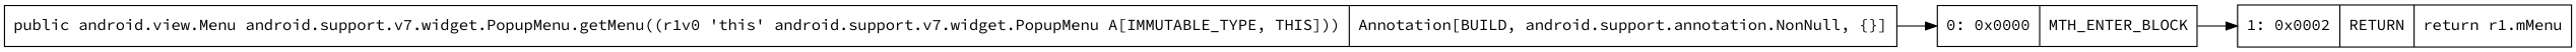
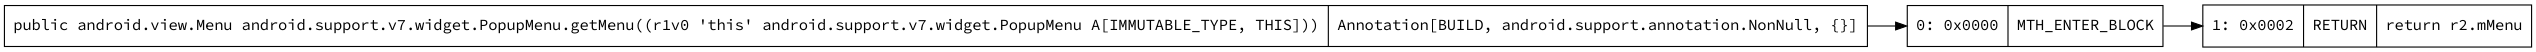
  digraph {
    rankdir=LR
    fontname="Source Code Pro"
    node [shape=record fontname="Source Code Pro"]
    edge [fontname="Source Code Pro"]
    n1 [label="{0\:\ 0x0000|MTH_ENTER_BLOCK\l}"]
-   n2 [label="{1\:\ 0x0002|RETURN\l|return r1.mMenu\l}"]
+   n2 [label="{1\:\ 0x0002|RETURN\l|return r2.mMenu\l}"]
    n3 [label="{public android.view.Menu android.support.v7.widget.PopupMenu.getMenu((r1v0 'this' android.support.v7.widget.PopupMenu A[IMMUTABLE_TYPE, THIS]))  | Annotation[BUILD, android.support.annotation.NonNull, \{\}]\l}"]
    n1 -> n2
    n3 -> n1
  }
